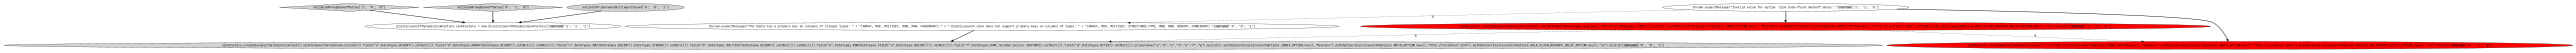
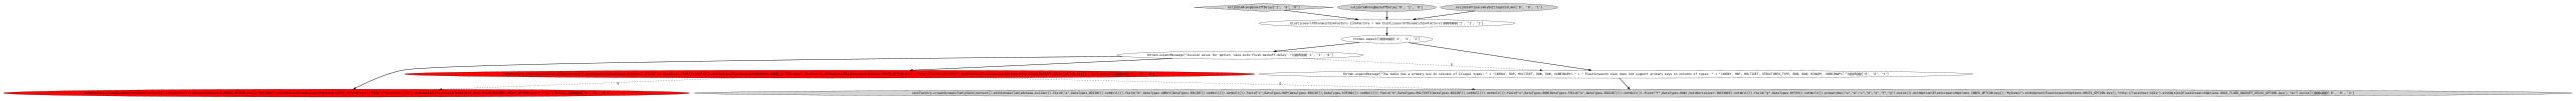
  digraph {
    fontname="JetBrains Mono"
    node [fillcolor=lightgray fontname="JetBrains Mono" shape=ellipse style=filled]
    edge [fontname="JetBrains Mono" style=bold]
    n1 [label="validateWrongBackoffDelay['1', '0', '0']" shape=diamond]
    n2 [fillcolor=white label="Elasticsearch7DynamicSinkFactory sinkFactory = new Elasticsearch7DynamicSinkFactory()@@@3@@@['1', '1', '1']"]
+   n3 [fillcolor=white label="thrown.expect()@@@4@@@['1', '1', '1']"]
    n4 [fillcolor=white label="thrown.expectMessage(\"Invalid value for option 'sink.bulk-flush.backoff.delay'.\")@@@5@@@['1', '1', '0']"]
    n5 [fillcolor=white label="thrown.expectMessage(\"The table has a primary key on columns of illegal types: \" + \"(ARRAY, MAP, MULTISET, ROW, RAW, VARBINARY(.\" + \" Elasticsearch sink does not support primary keys on columns of types: \" + \"(ARRAY, MAP, MULTISET, STRUCTURED_TYPE, ROW, RAW, BINARY, VARBINARY(.\")@@@5@@@['0', '0', '1']"]
    n6 [fillcolor=red label="sinkFactory.createDynamicTableSink(context().withSchema(TableSchema.builder().field(\"a\",DataTypes.TIME()).build()).withOption(ElasticsearchOptions.INDEX_OPTION.key(),\"MyIndex\").withOption(ElasticsearchOptions.HOSTS_OPTION.key(),\"http://localhost:1234\").withOption(ElasticsearchOptions.BULK_FLUSH_BACKOFF_DELAY_OPTION.key(),\"-1s\").build())@@@6@@@['1', '0', '0']"]
    n7 [fillcolor=red label="sinkFactory.createDynamicTableSink(context().withOption(ElasticsearchOptions.INDEX_OPTION.key(),\"MyIndex\").withOption(ElasticsearchOptions.HOSTS_OPTION.key(),\"http://localhost:1234\").withOption(ElasticsearchOptions.BULK_FLUSH_BACKOFF_DELAY_OPTION.key(),\"-1s\").build())@@@6@@@['0', '1', '0']"]
    n8 [label="sinkFactory.createDynamicTableSink(context().withSchema(TableSchema.builder().field(\"a\",DataTypes.BIGINT().notNull()).field(\"b\",DataTypes.ARRAY(DataTypes.BIGINT().notNull()).notNull()).field(\"c\",DataTypes.MAP(DataTypes.BIGINT(),DataTypes.STRING()).notNull()).field(\"d\",DataTypes.MULTISET(DataTypes.BIGINT().notNull()).notNull()).field(\"e\",DataTypes.ROW(DataTypes.FIELD(\"a\",DataTypes.BIGINT())).notNull()).field(\"f\",DataTypes.RAW(,VoidSerializer.INSTANCE).notNull()).field(\"g\",DataTypes.BYTES().notNull()).primaryKey(\"a\",\"b\",\"c\",\"d\",\"e\",\"f\",\"g\").build()).withOption(ElasticsearchOptions.INDEX_OPTION.key(),\"MyIndex\").withOption(ElasticsearchOptions.HOSTS_OPTION.key(),\"http://localhost:1234\").withOption(ElasticsearchOptions.BULK_FLUSH_BACKOFF_DELAY_OPTION.key(),\"1s\").build())@@@6@@@['0', '0', '1']"]
-   n9 [label="validateWrongBackoffDelay['0', '1', '0']" shape=diamond]
+   n9 [label="validateWrongBackoffDelay['0', '1', '0']"]
    n10 [label="validatePrimaryKeyOnIllegalColumn['0', '0', '1']"]
    n1 -> n2
+   n2 -> n3
+   n3 -> n4
+   n3 -> n5
    n4 -> n5 [label=0 style=dashed]
    n4 -> n6
    n4 -> n7
    n5 -> n8
    n6 -> n7 [label=0 style=dashed]
    n6 -> n8 [label=0 style=dashed]
    n9 -> n2
    n10 -> n2
  }
